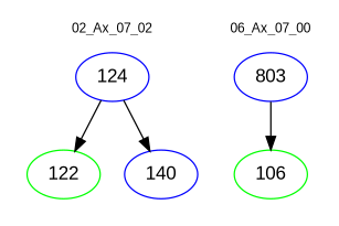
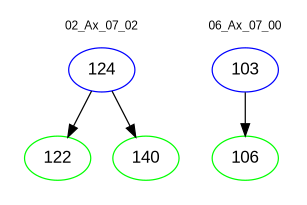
  digraph {
    fontname="Liberation Sans"
    node [color=blue fontname="Liberation Sans"]
    edge [color=black fontname="Liberation Sans"]
    n1 [label=124]
    n2 [color=green label=122]
-   n3 [label=140]
-   n4 [label=803]
+   n3 [color=green label=140]
+   n4 [label=103]
    n5 [color=green label=106]
    subgraph cluster_1 {
      color=white
      fontsize=10
      label="02_Ax_07_02"
      n1
      n2
      n3
    }
    subgraph cluster_2 {
      color=white
      fontsize=10
      label="06_Ax_07_00"
      n4
      n5
    }
    n1 -> n2
    n1 -> n3
    n4 -> n5
  }
